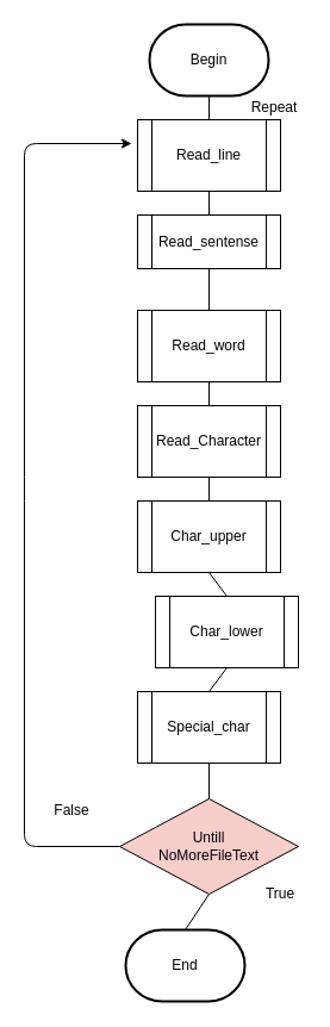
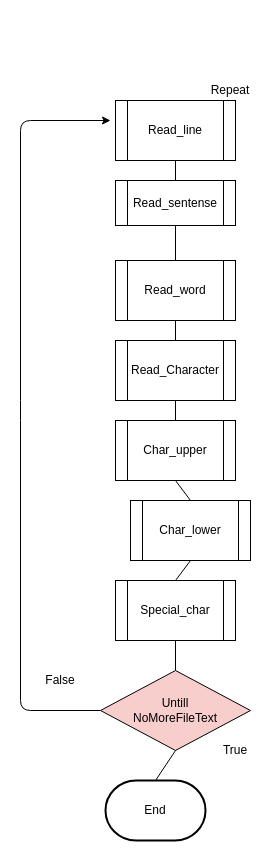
  <mxCell id="0" />
  <mxCell id="1" parent="0" />
- <mxCell id="2" value="Begin" style="strokeWidth=2;html=1;shape=mxgraph.flowchart.terminator;whiteSpace=wrap;" vertex="1" parent="1"><mxGeometry x="125" y="20" width="100" height="60" as="geometry" /></mxCell>
  <mxCell id="3" value="Read_line" style="shape=process;whiteSpace=wrap;html=1;backgroundOutline=1;" vertex="1" parent="1"><mxGeometry x="115" y="100" width="120" height="60" as="geometry" /></mxCell>
  <mxCell id="4" value="Read_sentense" style="shape=process;whiteSpace=wrap;html=1;backgroundOutline=1;" vertex="1" parent="1"><mxGeometry x="115" y="180" width="120" height="45" as="geometry" /></mxCell>
  <mxCell id="5" value="" style="edgeStyle=orthogonalEdgeStyle;rounded=0;orthogonalLoop=1;jettySize=auto;html=1;" edge="1" parent="1" source="6"><mxGeometry relative="1" as="geometry"><mxPoint x="175" y="400" as="targetPoint" /></mxGeometry></mxCell>
  <mxCell id="6" value="Read_word" style="shape=process;whiteSpace=wrap;html=1;backgroundOutline=1;" vertex="1" parent="1"><mxGeometry x="115" y="260" width="120" height="60" as="geometry" /></mxCell>
  <mxCell id="7" value="Read_Character" style="shape=process;whiteSpace=wrap;html=1;backgroundOutline=1;" vertex="1" parent="1"><mxGeometry x="115" y="340" width="120" height="60" as="geometry" /></mxCell>
  <mxCell id="8" value="Char_upper" style="shape=process;whiteSpace=wrap;html=1;backgroundOutline=1;" vertex="1" parent="1"><mxGeometry x="115" y="420" width="120" height="60" as="geometry" /></mxCell>
  <mxCell id="9" value="Char_lower" style="shape=process;whiteSpace=wrap;html=1;backgroundOutline=1;" vertex="1" parent="1"><mxGeometry x="130" y="500" width="120" height="60" as="geometry" /></mxCell>
  <mxCell id="10" value="Special_char" style="shape=process;whiteSpace=wrap;html=1;backgroundOutline=1;" vertex="1" parent="1"><mxGeometry x="115" y="580" width="120" height="60" as="geometry" /></mxCell>
  <mxCell id="11" value="Untill&lt;br&gt;NoMoreFileText" style="rhombus;whiteSpace=wrap;html=1;fillColor=#f8cecc;" vertex="1" parent="1"><mxGeometry x="100" y="670" width="150" height="80" as="geometry" /></mxCell>
  <mxCell id="12" value="End" style="strokeWidth=2;html=1;shape=mxgraph.flowchart.terminator;whiteSpace=wrap;" vertex="1" parent="1"><mxGeometry x="105" y="780" width="100" height="60" as="geometry" /></mxCell>
  <mxCell id="13" value="" style="endArrow=none;html=1;exitX=0.5;exitY=1;exitDx=0;exitDy=0;entryX=0.5;entryY=0;entryDx=0;entryDy=0;entryPerimeter=0;" edge="1" parent="1" source="11" target="12"><mxGeometry width="50" height="50" relative="1" as="geometry"><mxPoint x="100" y="910" as="sourcePoint" /><mxPoint x="150" y="860" as="targetPoint" /></mxGeometry></mxCell>
  <mxCell id="14" value="" style="endArrow=none;html=1;exitX=0.5;exitY=1;exitDx=0;exitDy=0;entryX=0.5;entryY=0;entryDx=0;entryDy=0;" edge="1" parent="1" source="10" target="11"><mxGeometry width="50" height="50" relative="1" as="geometry"><mxPoint x="100" y="910" as="sourcePoint" /><mxPoint x="150" y="860" as="targetPoint" /></mxGeometry></mxCell>
  <mxCell id="15" value="" style="endArrow=none;html=1;exitX=0.5;exitY=1;exitDx=0;exitDy=0;" edge="1" parent="1" source="9"><mxGeometry width="50" height="50" relative="1" as="geometry"><mxPoint x="225" y="800" as="sourcePoint" /><mxPoint x="175" y="580" as="targetPoint" /></mxGeometry></mxCell>
  <mxCell id="16" value="" style="endArrow=none;html=1;exitX=0.5;exitY=1;exitDx=0;exitDy=0;entryX=0.5;entryY=0;entryDx=0;entryDy=0;" edge="1" parent="1" source="8" target="9"><mxGeometry width="50" height="50" relative="1" as="geometry"><mxPoint x="235" y="810" as="sourcePoint" /><mxPoint x="235" y="840" as="targetPoint" /></mxGeometry></mxCell>
  <mxCell id="17" value="" style="endArrow=none;html=1;exitX=0.5;exitY=1;exitDx=0;exitDy=0;entryX=0.5;entryY=0;entryDx=0;entryDy=0;" edge="1" parent="1" source="7" target="8"><mxGeometry width="50" height="50" relative="1" as="geometry"><mxPoint x="245" y="820" as="sourcePoint" /><mxPoint x="245" y="850" as="targetPoint" /></mxGeometry></mxCell>
- <mxCell id="18" value="" style="endArrow=none;html=1;exitX=0.5;exitY=1;exitDx=0;exitDy=0;exitPerimeter=0;entryX=0.5;entryY=0;entryDx=0;entryDy=0;" edge="1" parent="1" source="2" target="3"><mxGeometry width="50" height="50" relative="1" as="geometry"><mxPoint x="40" y="190" as="sourcePoint" /><mxPoint x="30" y="310" as="targetPoint" /></mxGeometry></mxCell>
  <mxCell id="19" value="" style="endArrow=none;html=1;exitX=0.5;exitY=1;exitDx=0;exitDy=0;entryX=0.5;entryY=0;entryDx=0;entryDy=0;" edge="1" parent="1" source="3" target="4"><mxGeometry width="50" height="50" relative="1" as="geometry"><mxPoint x="10" y="250" as="sourcePoint" /><mxPoint x="10" y="300" as="targetPoint" /></mxGeometry></mxCell>
  <mxCell id="20" value="" style="endArrow=none;html=1;exitX=0.5;exitY=1;exitDx=0;exitDy=0;entryX=0.5;entryY=0;entryDx=0;entryDy=0;" edge="1" parent="1" source="4" target="6"><mxGeometry width="50" height="50" relative="1" as="geometry"><mxPoint x="185" y="170" as="sourcePoint" /><mxPoint x="185" y="190" as="targetPoint" /></mxGeometry></mxCell>
  <mxCell id="21" value="" style="endArrow=classic;html=1;exitX=0;exitY=0.5;exitDx=0;exitDy=0;" edge="1" parent="1" source="11"><mxGeometry width="50" height="50" relative="1" as="geometry"><mxPoint x="100" y="910" as="sourcePoint" /><mxPoint x="110" y="120" as="targetPoint" /><Array as="points"><mxPoint x="20" y="710" /><mxPoint x="20" y="410" /><mxPoint x="20" y="120" /></Array></mxGeometry></mxCell>
  <mxCell id="22" value="Repeat" style="text;html=1;strokeColor=none;fillColor=none;align=center;verticalAlign=middle;whiteSpace=wrap;rounded=0;" vertex="1" parent="1"><mxGeometry x="210" y="80" width="40" height="20" as="geometry" /></mxCell>
  <mxCell id="23" value="True" style="text;html=1;strokeColor=none;fillColor=none;align=center;verticalAlign=middle;whiteSpace=wrap;rounded=0;" vertex="1" parent="1"><mxGeometry x="215" y="740" width="40" height="20" as="geometry" /></mxCell>
  <mxCell id="24" value="False" style="text;html=1;strokeColor=none;fillColor=none;align=center;verticalAlign=middle;whiteSpace=wrap;rounded=0;" vertex="1" parent="1"><mxGeometry x="40" y="670" width="40" height="20" as="geometry" /></mxCell>
